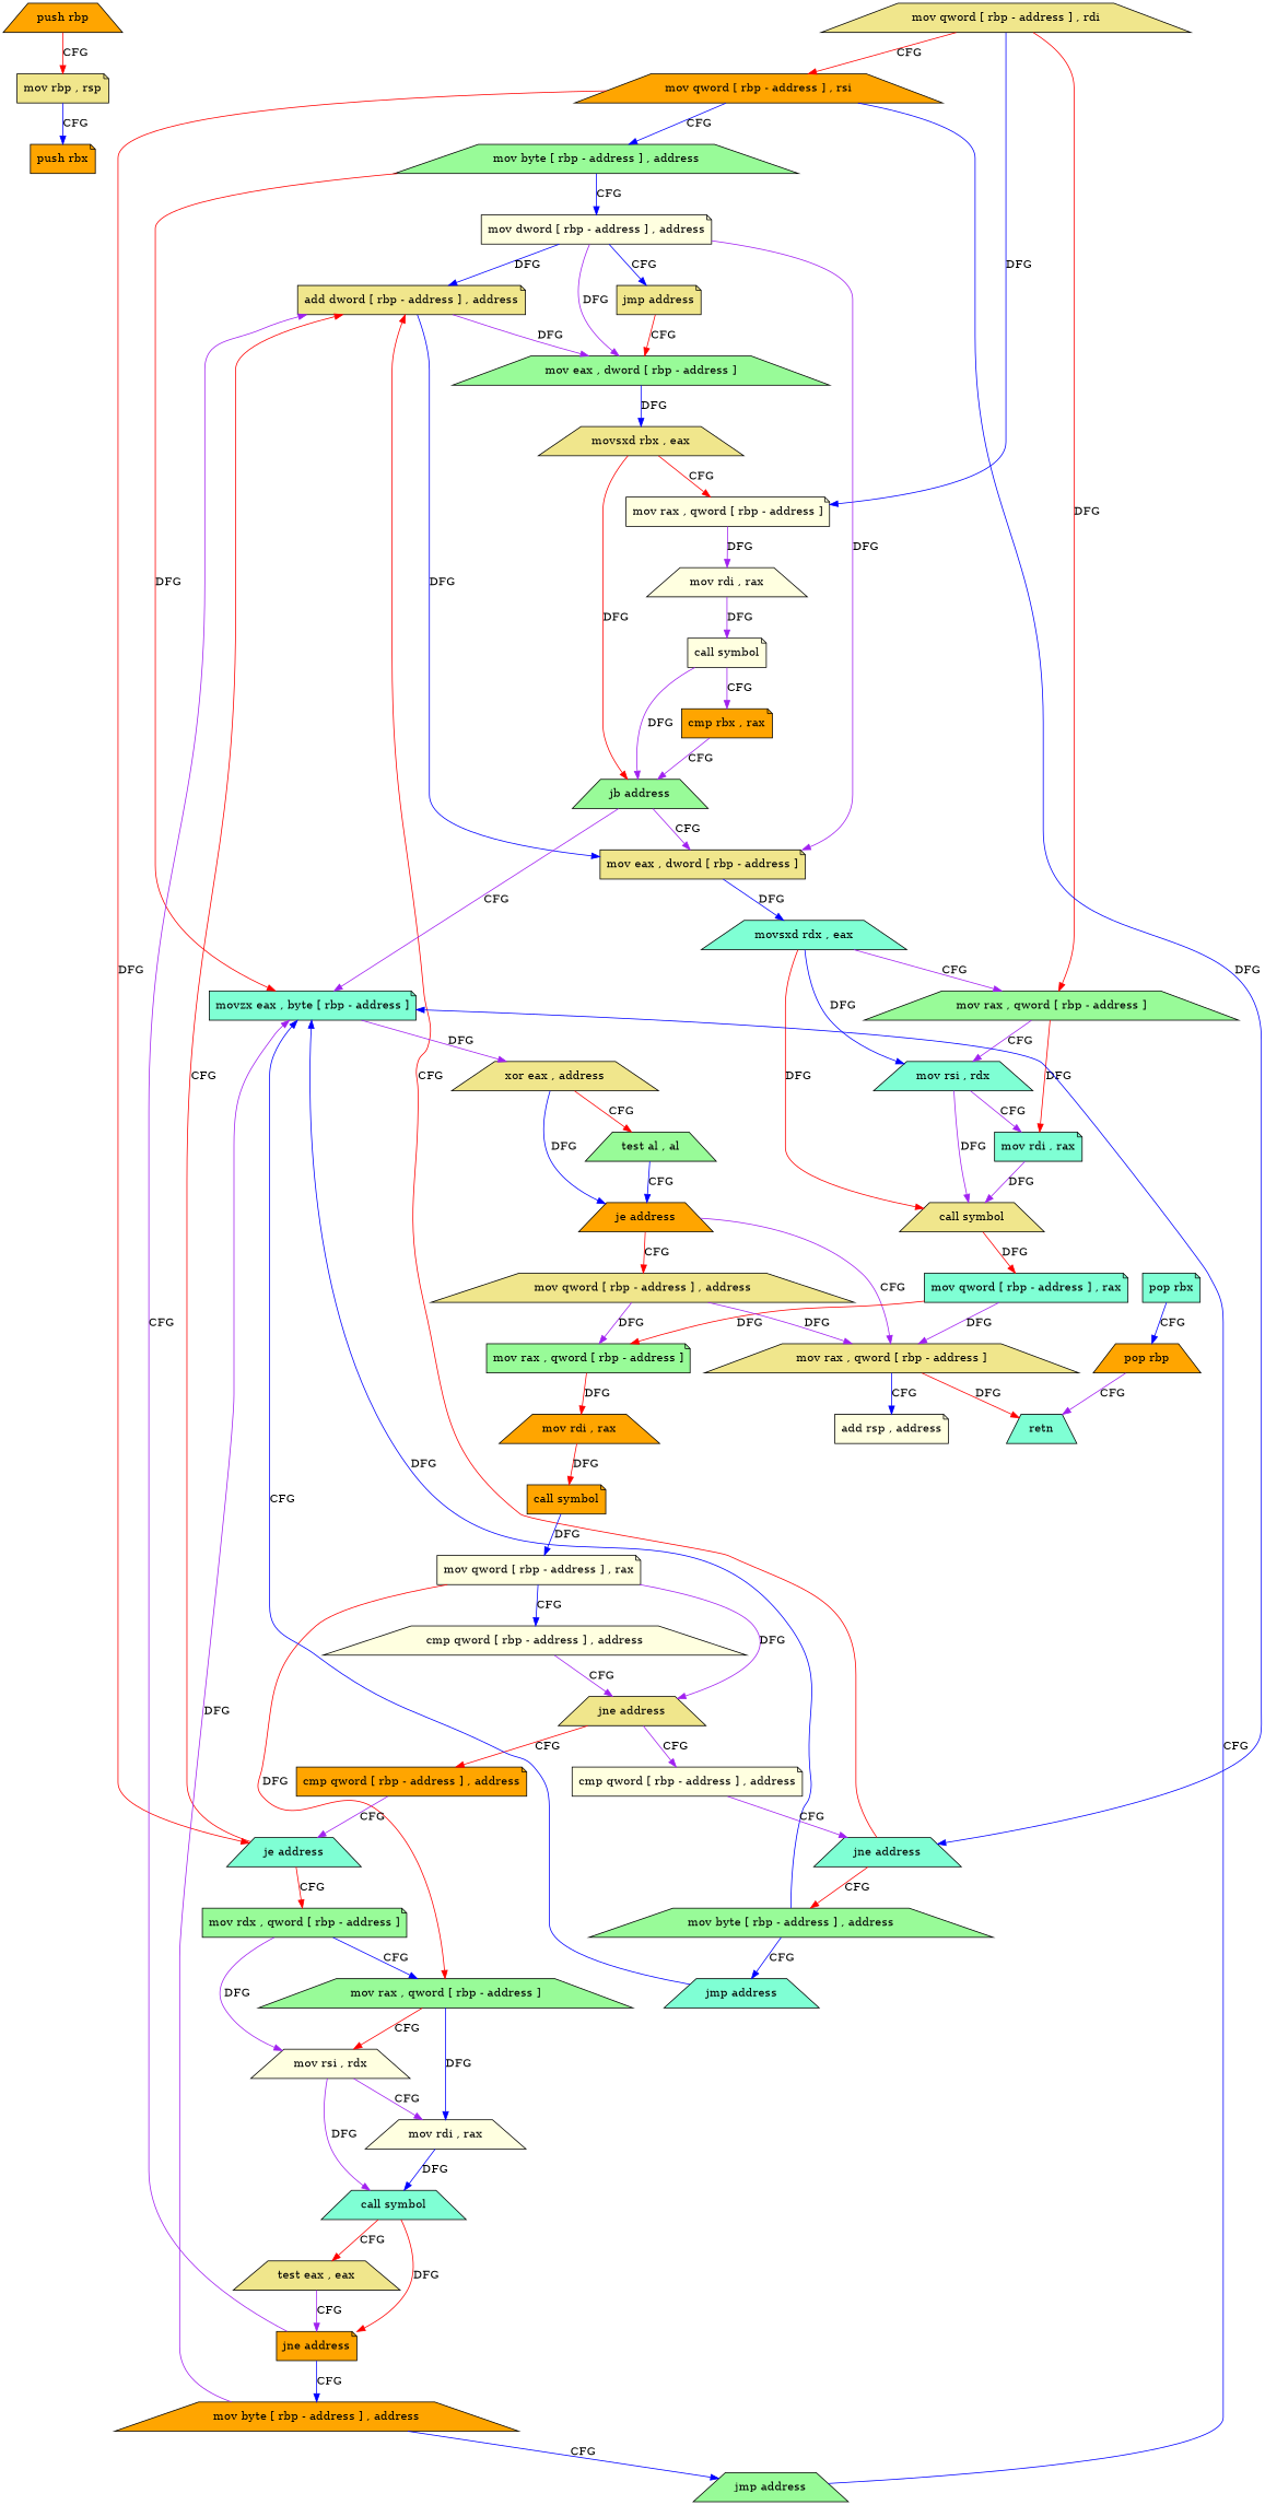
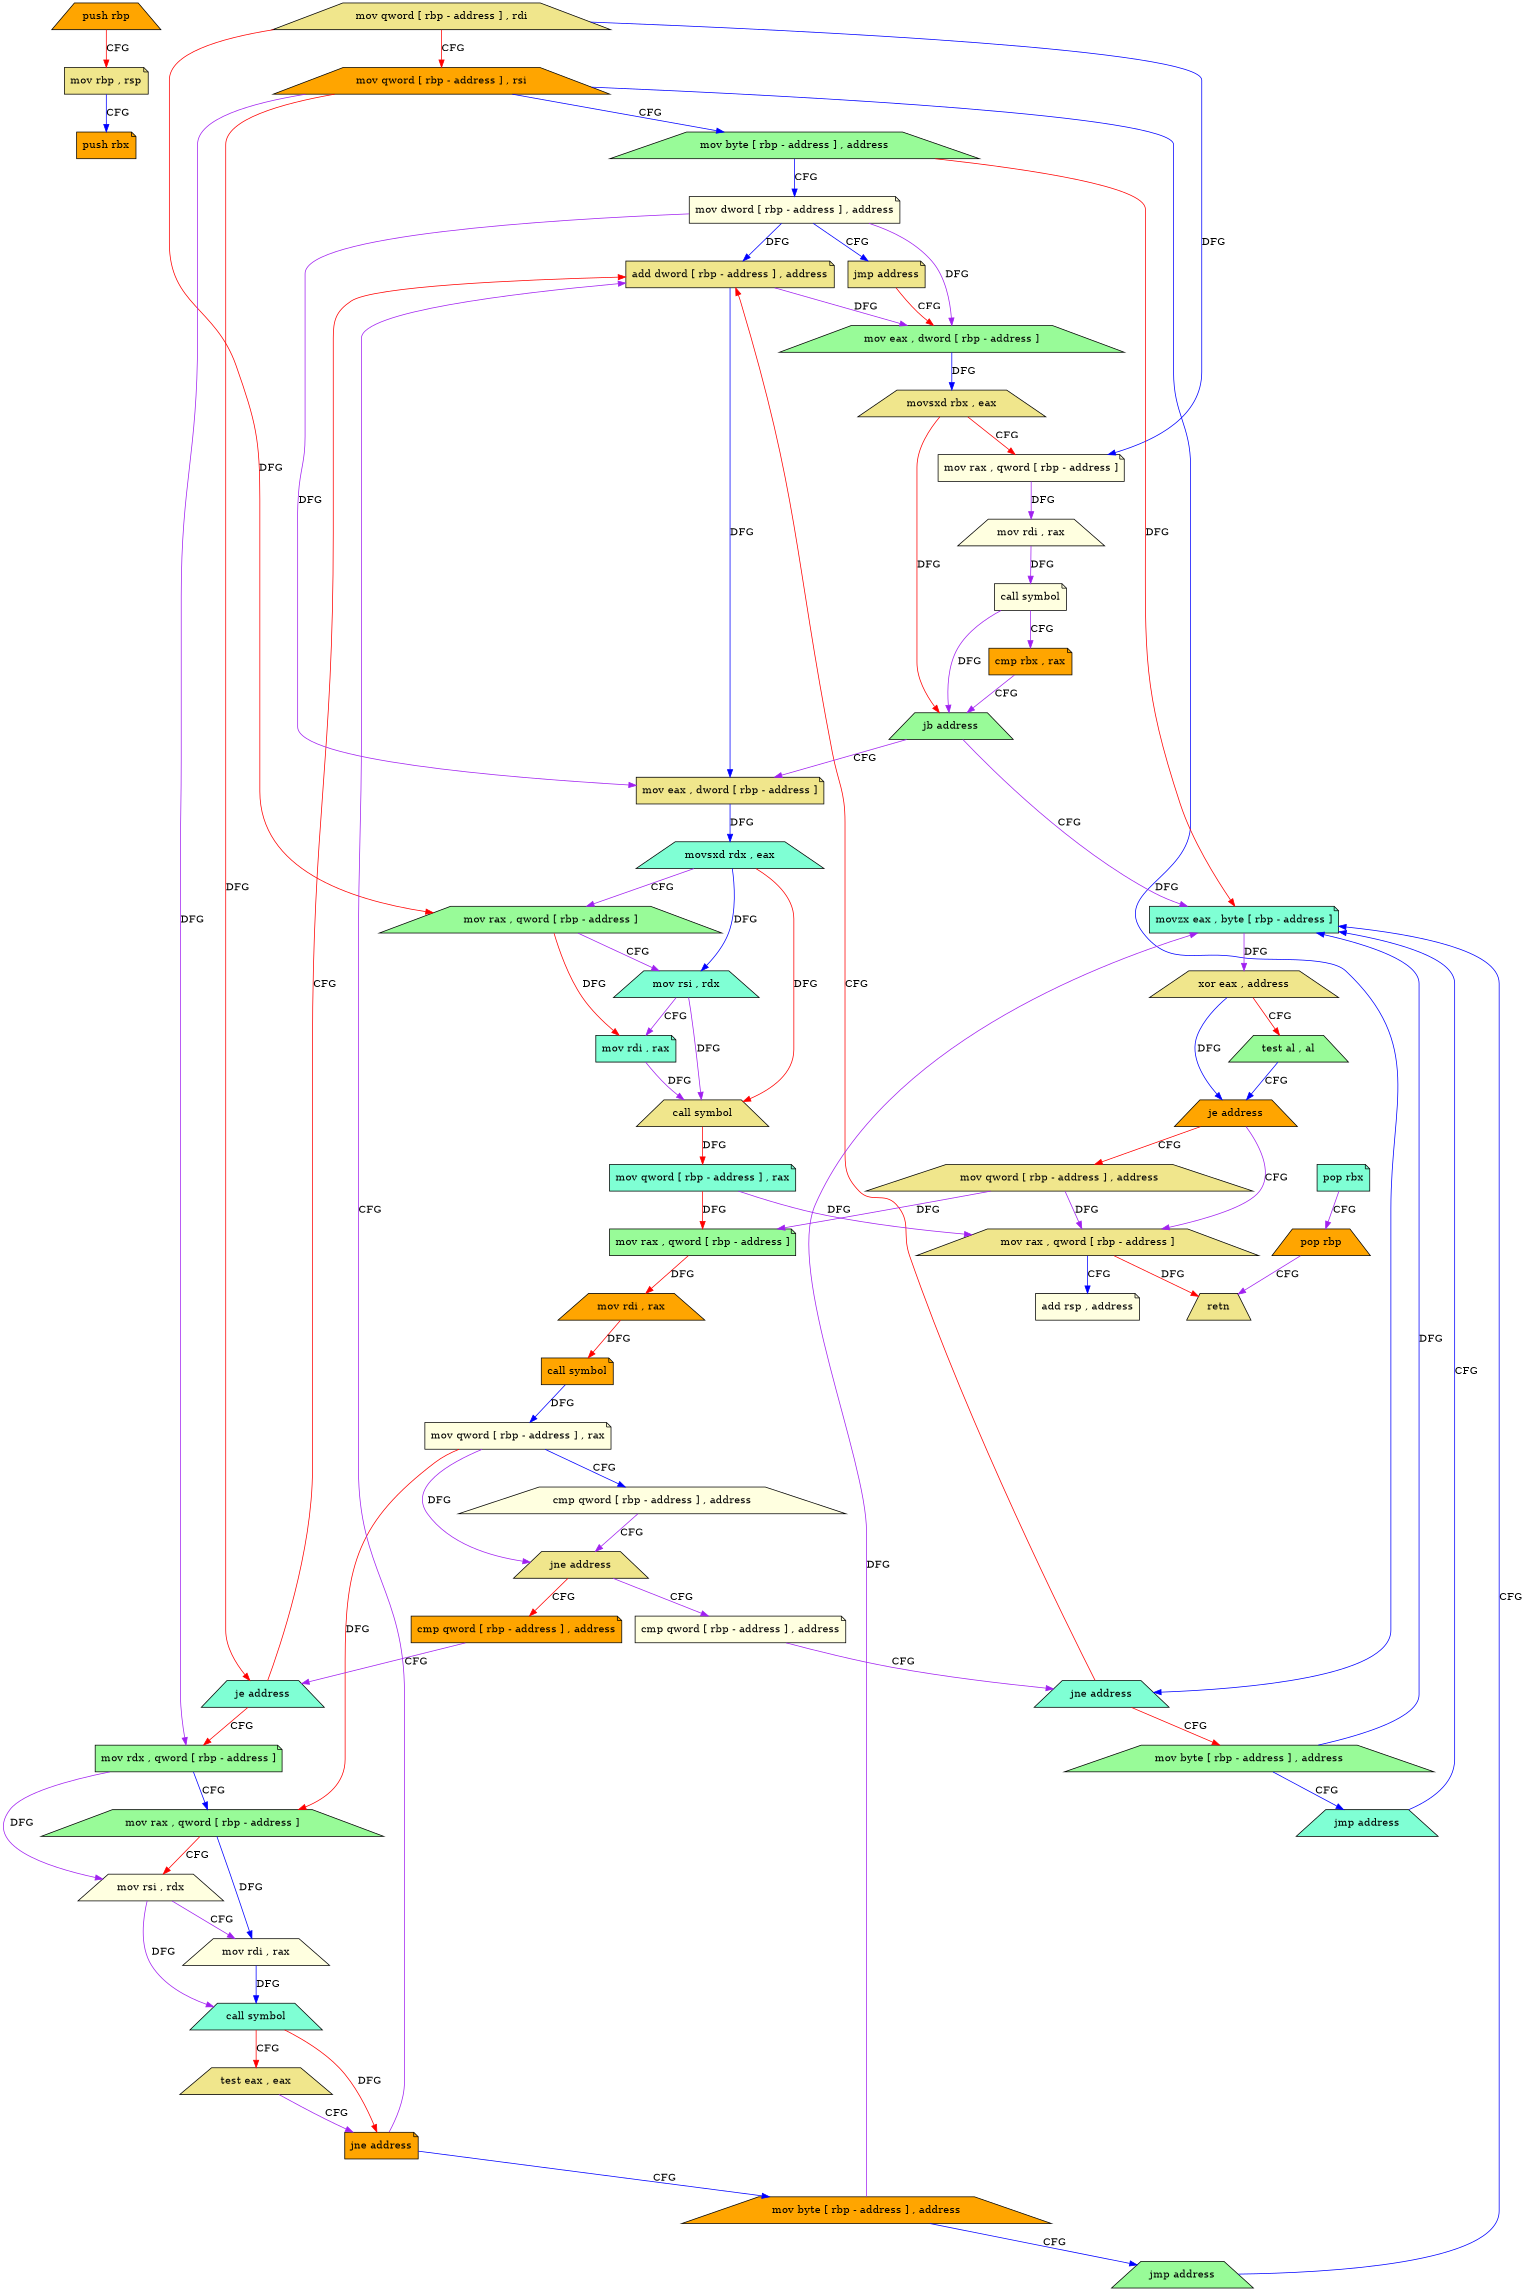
  digraph {
    node [fillcolor=khaki shape=trapezium style=filled]
    edge [color=purple]
    n1 [fillcolor=orange label="push rbp"]
    n2 [label="mov rbp , rsp" shape=note]
    n3 [fillcolor=orange label="push rbx" shape=note]
    n4 [label="mov qword [ rbp - address ] , rdi"]
    n5 [fillcolor=orange label="mov qword [ rbp - address ] , rsi"]
    n6 [fillcolor=lightyellow label="mov rax , qword [ rbp - address ]" shape=note]
    n7 [fillcolor=palegreen label="mov rax , qword [ rbp - address ]"]
    n8 [fillcolor=palegreen label="mov byte [ rbp - address ] , address"]
    n9 [fillcolor=aquamarine label="je address"]
    n10 [fillcolor=palegreen label="mov rdx , qword [ rbp - address ]" shape=note]
    n11 [fillcolor=aquamarine label="jne address"]
    n12 [fillcolor=lightyellow label="mov rdi , rax"]
    n13 [fillcolor=aquamarine label="mov rsi , rdx"]
    n14 [fillcolor=aquamarine label="mov rdi , rax" shape=note]
    n15 [fillcolor=lightyellow label="mov dword [ rbp - address ] , address" shape=note]
    n16 [fillcolor=aquamarine label="movzx eax , byte [ rbp - address ]" shape=note]
    n17 [label="add dword [ rbp - address ] , address" shape=note]
    n18 [fillcolor=palegreen label="mov rax , qword [ rbp - address ]"]
    n19 [fillcolor=lightyellow label="mov rsi , rdx"]
    n20 [fillcolor=palegreen label="mov byte [ rbp - address ] , address"]
    n21 [label="jmp address" shape=note]
    n22 [fillcolor=palegreen label="mov eax , dword [ rbp - address ]"]
    n23 [label="mov eax , dword [ rbp - address ]" shape=note]
    n24 [label="xor eax , address"]
    n25 [label="movsxd rbx , eax"]
    n26 [fillcolor=aquamarine label="movsxd rdx , eax"]
    n27 [fillcolor=palegreen label="jb address"]
    n28 [fillcolor=lightyellow label="call symbol" shape=note]
    n29 [fillcolor=orange label="cmp rbx , rax" shape=note]
    n30 [label="call symbol"]
    n31 [fillcolor=palegreen label="test al , al"]
    n32 [fillcolor=orange label="je address"]
    n33 [fillcolor=aquamarine label="mov qword [ rbp - address ] , rax" shape=note]
    n34 [fillcolor=palegreen label="mov rax , qword [ rbp - address ]" shape=note]
    n35 [label="mov rax , qword [ rbp - address ]"]
    n36 [fillcolor=orange label="mov rdi , rax"]
    n37 [fillcolor=lightyellow label="add rsp , address" shape=note]
-   n38 [fillcolor=aquamarine label=retn]
+   n38 [label=retn]
    n39 [fillcolor=orange label="call symbol" shape=note]
    n40 [fillcolor=lightyellow label="mov qword [ rbp - address ] , rax" shape=note]
    n41 [fillcolor=lightyellow label="cmp qword [ rbp - address ] , address"]
    n42 [label="jne address"]
    n43 [fillcolor=orange label="cmp qword [ rbp - address ] , address" shape=note]
    n44 [fillcolor=lightyellow label="cmp qword [ rbp - address ] , address" shape=note]
    n45 [fillcolor=lightyellow label="mov rdi , rax"]
    n46 [label="mov qword [ rbp - address ] , address"]
    n47 [fillcolor=aquamarine label="call symbol"]
    n48 [fillcolor=aquamarine label="jmp address"]
    n49 [fillcolor=aquamarine label="pop rbx" shape=note]
    n50 [fillcolor=orange label="pop rbp"]
    n51 [label="test eax , eax"]
    n52 [fillcolor=orange label="jne address" shape=note]
    n53 [fillcolor=orange label="mov byte [ rbp - address ] , address"]
    n54 [fillcolor=palegreen label="jmp address"]
    n1 -> n2 [color=red label=CFG]
    n2 -> n3 [color=blue label=CFG]
    n4 -> n5 [color=red label=CFG]
    n4 -> n6 [color=blue label=DFG]
    n4 -> n7 [color=red label=DFG]
    n5 -> n8 [color=blue label=CFG]
    n5 -> n9 [color=red label=DFG]
+   n5 -> n10 [label=DFG]
    n5 -> n11 [color=blue label=DFG]
    n6 -> n12 [label=DFG]
    n7 -> n13 [label=CFG]
    n7 -> n14 [color=red label=DFG]
    n8 -> n15 [color=blue label=CFG]
    n8 -> n16 [color=red label=DFG]
    n9 -> n10 [color=red label=CFG]
    n9 -> n17 [color=red label=CFG]
    n10 -> n18 [color=blue label=CFG]
    n10 -> n19 [label=DFG]
    n11 -> n17 [color=red label=CFG]
    n11 -> n20 [color=red label=CFG]
    n12 -> n28 [label=DFG]
    n13 -> n14 [label=CFG]
    n13 -> n30 [label=DFG]
    n14 -> n30 [label=DFG]
    n15 -> n17 [color=blue label=DFG]
    n15 -> n21 [color=blue label=CFG]
    n15 -> n22 [label=DFG]
    n15 -> n23 [label=DFG]
    n16 -> n24 [label=DFG]
    n17 -> n22 [label=DFG]
    n17 -> n23 [color=blue label=DFG]
    n18 -> n19 [color=red label=CFG]
    n18 -> n45 [color=blue label=DFG]
    n19 -> n45 [label=CFG]
    n19 -> n47 [label=DFG]
    n20 -> n16 [color=blue label=DFG]
    n20 -> n48 [color=blue label=CFG]
    n21 -> n22 [color=red label=CFG]
    n22 -> n25 [color=blue label=DFG]
    n23 -> n26 [color=blue label=DFG]
    n24 -> n31 [color=red label=CFG]
    n24 -> n32 [color=blue label=DFG]
    n25 -> n6 [color=red label=CFG]
    n25 -> n27 [color=red label=DFG]
    n26 -> n7 [label=CFG]
    n26 -> n13 [color=blue label=DFG]
    n26 -> n30 [color=red label=DFG]
    n27 -> n16 [label=CFG]
    n27 -> n23 [label=CFG]
    n28 -> n27 [label=DFG]
    n28 -> n29 [label=CFG]
    n29 -> n27 [label=CFG]
    n30 -> n33 [color=red label=DFG]
    n31 -> n32 [color=blue label=CFG]
    n32 -> n35 [label=CFG]
    n32 -> n46 [color=red label=CFG]
    n33 -> n34 [color=red label=DFG]
    n33 -> n35 [label=DFG]
    n34 -> n36 [color=red label=DFG]
    n35 -> n37 [color=blue label=CFG]
    n35 -> n38 [color=red label=DFG]
    n36 -> n39 [color=red label=DFG]
    n39 -> n40 [color=blue label=DFG]
    n40 -> n18 [color=red label=DFG]
    n40 -> n41 [color=blue label=CFG]
    n40 -> n42 [label=DFG]
    n41 -> n42 [label=CFG]
    n42 -> n43 [color=red label=CFG]
    n42 -> n44 [label=CFG]
    n43 -> n9 [label=CFG]
    n44 -> n11 [label=CFG]
    n45 -> n47 [color=blue label=DFG]
    n46 -> n34 [label=DFG]
    n46 -> n35 [label=DFG]
    n47 -> n51 [color=red label=CFG]
    n47 -> n52 [color=red label=DFG]
    n48 -> n16 [color=blue label=CFG]
-   n49 -> n50 [color=blue label=CFG]
+   n49 -> n50 [label=CFG]
    n50 -> n38 [label=CFG]
    n51 -> n52 [label=CFG]
    n52 -> n17 [label=CFG]
    n52 -> n53 [color=blue label=CFG]
    n53 -> n16 [label=DFG]
    n53 -> n54 [color=blue label=CFG]
    n54 -> n16 [color=blue label=CFG]
  }
